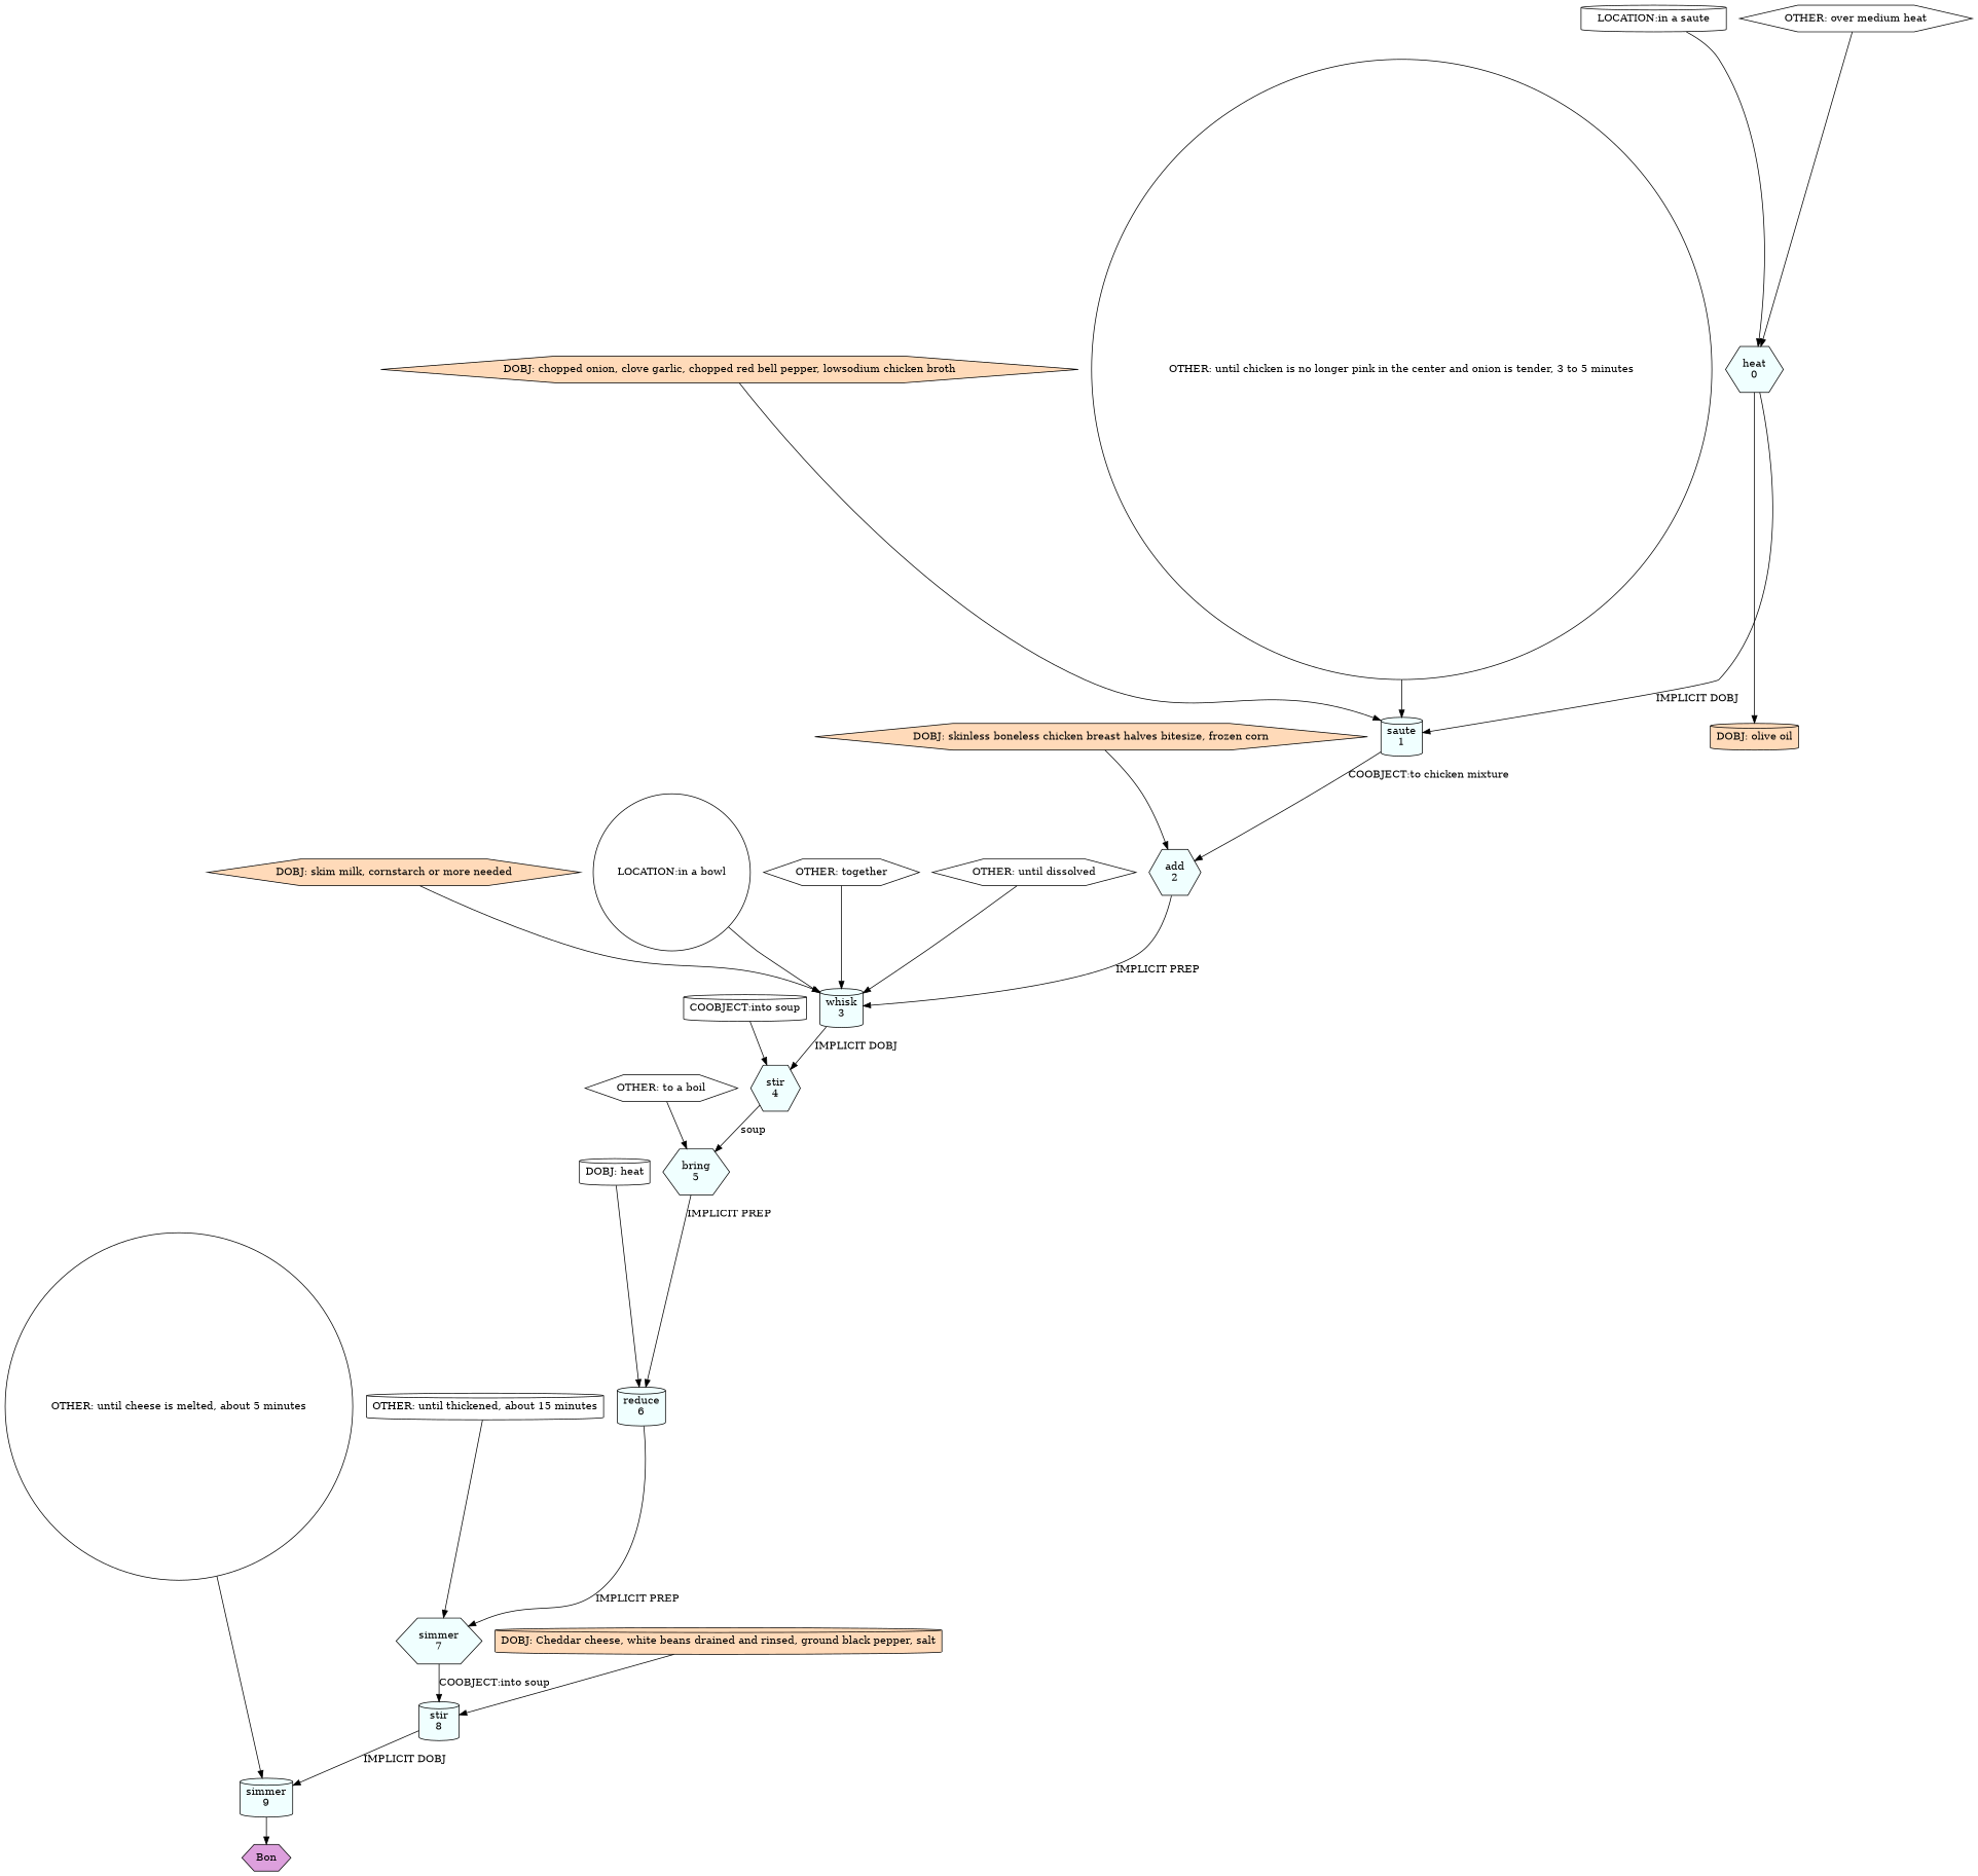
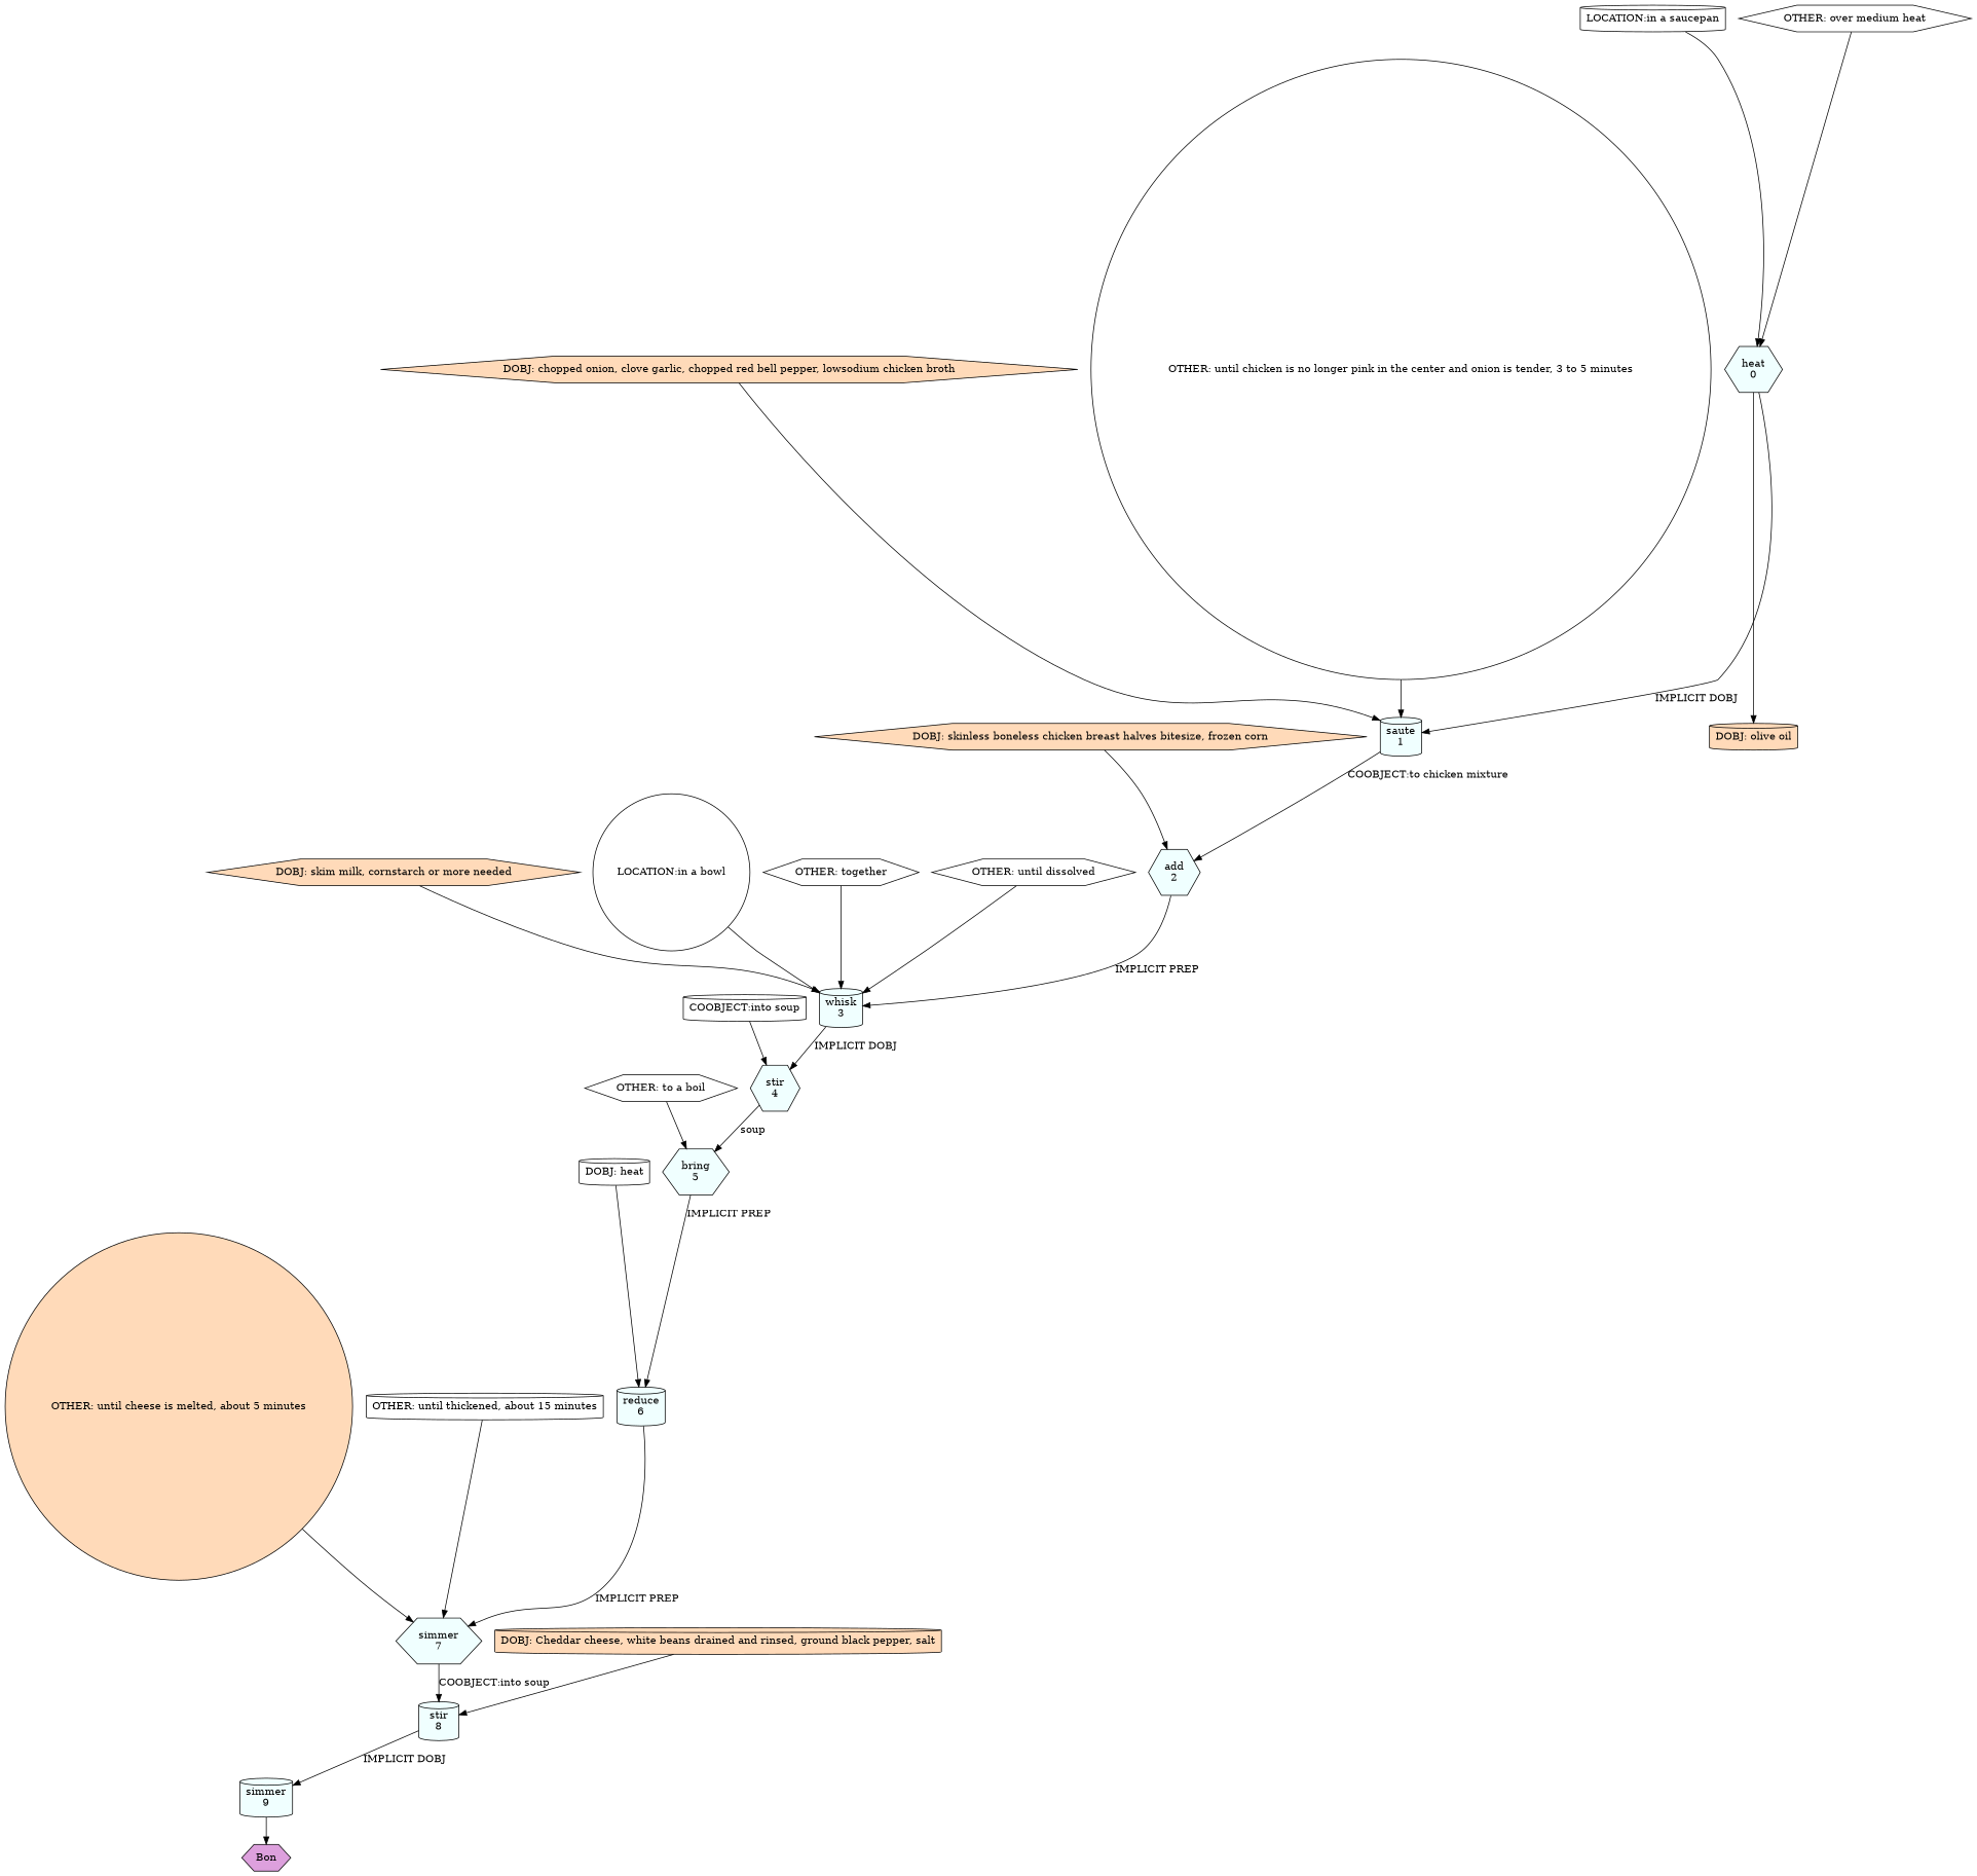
  digraph {
    node [fillcolor=white shape=hexagon style=filled]
    n1 [fillcolor=azure label="heat\n0"]
    n2 [fillcolor=azure label="saute\n1" shape=cylinder]
    n3 [fillcolor=peachpuff label="DOBJ: olive oil" shape=cylinder]
    n4 [fillcolor=azure label="add\n2"]
    n5 [fillcolor=azure label="whisk\n3" shape=cylinder]
    n6 [fillcolor=azure label="stir\n4"]
    n7 [fillcolor=azure label="bring\n5"]
    n8 [fillcolor=azure label="reduce\n6" shape=cylinder]
    n9 [fillcolor=azure label="simmer\n7"]
    n10 [fillcolor=azure label="stir\n8" shape=cylinder]
    n11 [fillcolor=azure label="simmer\n9" shape=cylinder]
    n12 [fillcolor=plum label=Bon]
-   n13 [label="LOCATION:in a saute" shape=cylinder]
+   n13 [label="LOCATION:in a saucepan" shape=cylinder]
    n14 [label="OTHER: over medium heat"]
    n15 [fillcolor=peachpuff label="DOBJ: chopped onion, clove garlic, chopped red bell pepper, lowsodium chicken broth"]
    n16 [label="OTHER: until chicken is no longer pink in the center and onion is tender, 3 to 5 minutes" shape=circle]
    n17 [fillcolor=peachpuff label="DOBJ: skinless boneless chicken breast halves bitesize, frozen corn"]
    n18 [fillcolor=peachpuff label="DOBJ: skim milk, cornstarch or more needed"]
    n19 [label="LOCATION:in a bowl" shape=circle]
    n20 [label="OTHER: together"]
    n21 [label="OTHER: until dissolved"]
    n22 [label="COOBJECT:into soup" shape=cylinder]
    n23 [label="OTHER: to a boil"]
    n24 [label="DOBJ: heat" shape=cylinder]
    n25 [label="OTHER: until thickened, about 15 minutes" shape=cylinder]
    n26 [fillcolor=peachpuff label="DOBJ: Cheddar cheese, white beans drained and rinsed, ground black pepper, salt" shape=cylinder]
-   n27 [label="OTHER: until cheese is melted, about 5 minutes" shape=circle]
+   n27 [fillcolor=peachpuff label="OTHER: until cheese is melted, about 5 minutes" shape=circle]
    n1 -> n2 [label="IMPLICIT DOBJ"]
    n1 -> n3
    n2 -> n4 [label="COOBJECT:to chicken mixture"]
    n4 -> n5 [label="IMPLICIT PREP"]
    n5 -> n6 [label="IMPLICIT DOBJ"]
    n6 -> n7 [label=soup]
    n7 -> n8 [label="IMPLICIT PREP"]
    n8 -> n9 [label="IMPLICIT PREP"]
    n9 -> n10 [label="COOBJECT:into soup"]
    n10 -> n11 [label="IMPLICIT DOBJ"]
    n11 -> n12
    n13 -> n1
    n14 -> n1
    n15 -> n2
    n16 -> n2
    n17 -> n4
    n18 -> n5
    n19 -> n5
    n20 -> n5
    n21 -> n5
    n22 -> n6
    n23 -> n7
    n24 -> n8
    n25 -> n9
    n26 -> n10
-   n27 -> n11
+   n27 -> n9
  }
